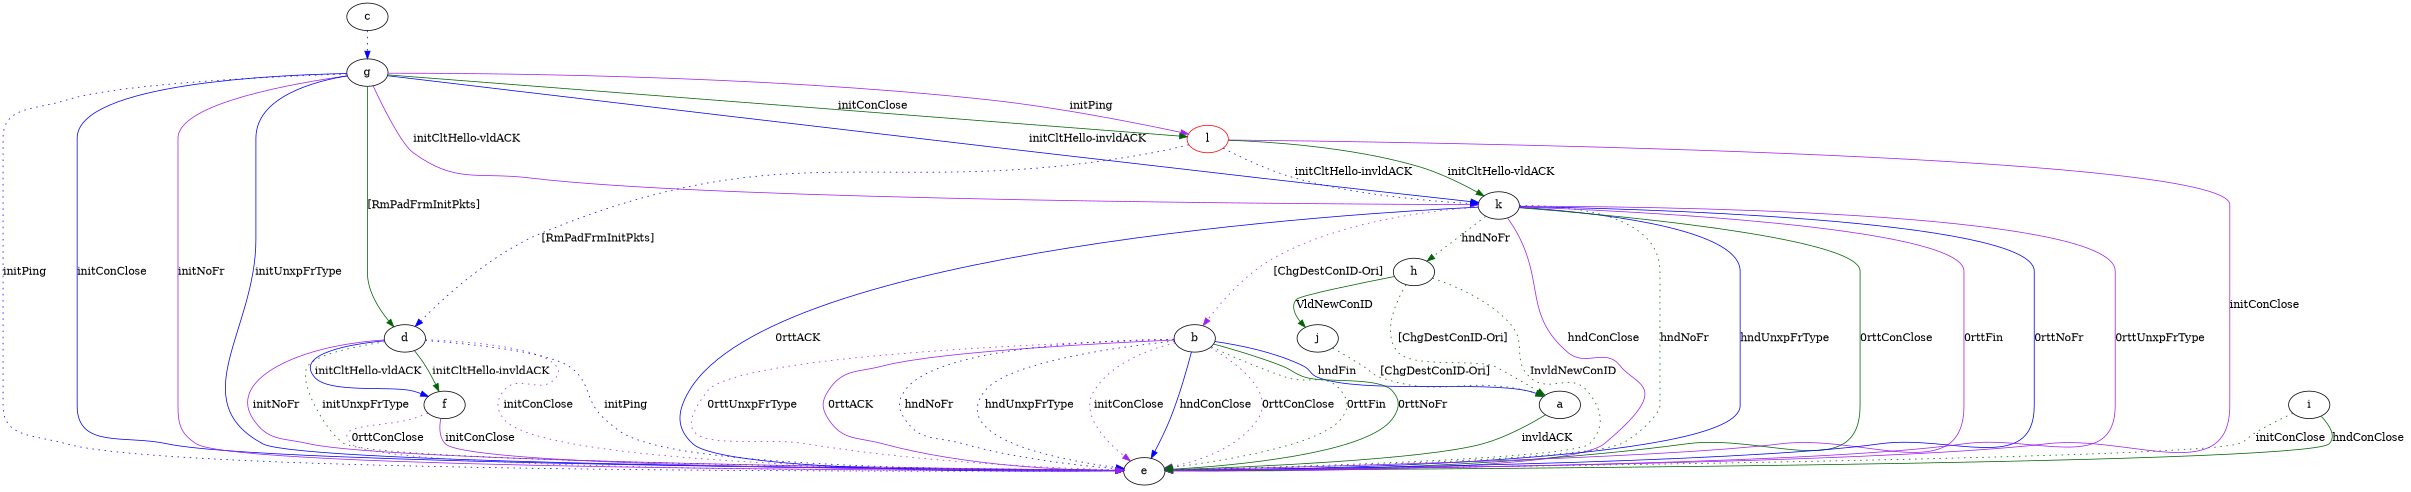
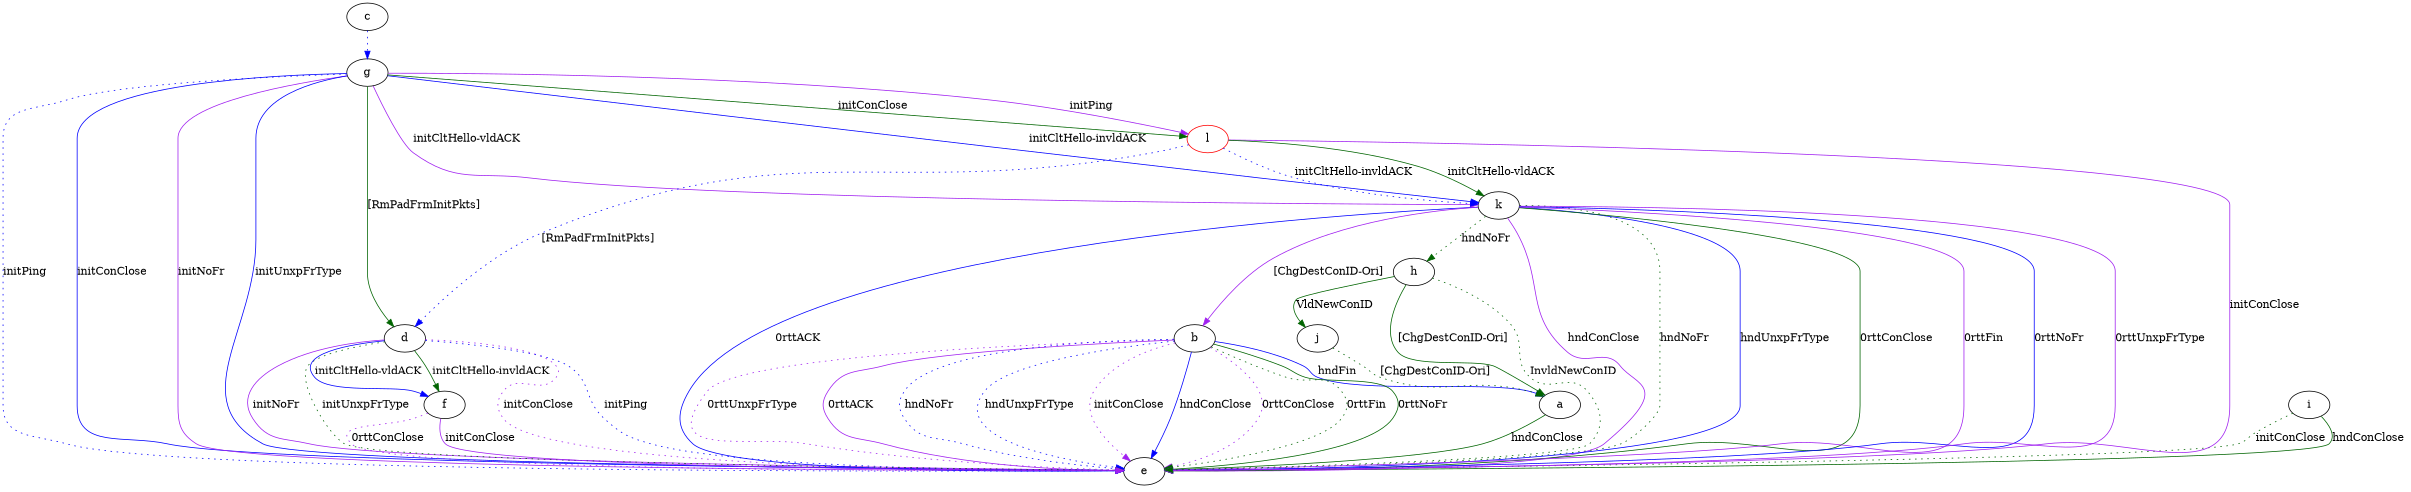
  digraph {
    edge [color=darkgreen style=solid]
    a
    e
    b
    i
    c
    g
    d
    k
    l [color=red]
    f
    h
    j
-   a -> e [label="invldACK "]
+   a -> e [label="hndConClose "]
    b -> a [color=blue label="hndFin "]
    b -> e [color=blue label="hndConClose "]
    b -> e [color=purple label="0rttConClose " style=dotted]
    b -> e [label="0rttFin " style=dotted]
    b -> e [label="0rttNoFr "]
    b -> e [color=purple label="0rttUnxpFrType " style=dotted]
    b -> e [color=purple label="0rttACK "]
    b -> e [color=blue label="hndNoFr " style=dotted]
    b -> e [color=blue label="hndUnxpFrType " style=dotted]
    b -> e [color=purple label="initConClose " style=dotted]
    i -> e [label="initConClose " style=dotted]
    i -> e [label="hndConClose "]
    c -> g [color=blue style=dotted]
    g -> e [color=blue label="initPing " style=dotted]
    g -> e [color=blue label="initConClose "]
    g -> e [color=purple label="initNoFr "]
    g -> e [color=blue label="initUnxpFrType "]
    g -> d [label="[RmPadFrmInitPkts] "]
    g -> k [color=purple label="initCltHello-vldACK "]
    g -> k [color=blue label="initCltHello-invldACK "]
    g -> l [color=purple label="initPing "]
    g -> l [label="initConClose "]
    d -> e [color=purple label="initConClose " style=dotted]
    d -> e [color=blue label="initPing " style=dotted]
    d -> e [color=purple label="initNoFr "]
    d -> e [label="initUnxpFrType " style=dotted]
    d -> f [color=blue label="initCltHello-vldACK "]
    d -> f [label="initCltHello-invldACK "]
    k -> e [color=purple label="hndConClose "]
    k -> e [label="hndNoFr " style=dotted]
    k -> e [color=blue label="hndUnxpFrType "]
    k -> e [label="0rttConClose "]
    k -> e [color=purple label="0rttFin "]
    k -> e [color=blue label="0rttNoFr "]
    k -> e [color=purple label="0rttUnxpFrType "]
    k -> e [color=blue label="0rttACK "]
-   k -> b [color=purple label="[ChgDestConID-Ori] " style=dotted]
+   k -> b [color=purple label="[ChgDestConID-Ori] "]
    k -> h [label="hndNoFr " style=dotted]
    l -> e [color=purple label="initConClose "]
    l -> d [color=blue label="[RmPadFrmInitPkts] " style=dotted]
    l -> k [label="initCltHello-vldACK "]
    l -> k [color=blue label="initCltHello-invldACK " style=dotted]
    f -> e [color=purple label="0rttConClose " style=dotted]
    f -> e [color=purple label="initConClose "]
-   h -> a [label="[ChgDestConID-Ori] " style=dotted]
+   h -> a [label="[ChgDestConID-Ori] "]
    h -> e [label="InvldNewConID " style=dotted]
    h -> j [label="VldNewConID "]
    j -> a [label="[ChgDestConID-Ori] " style=dotted]
  }
